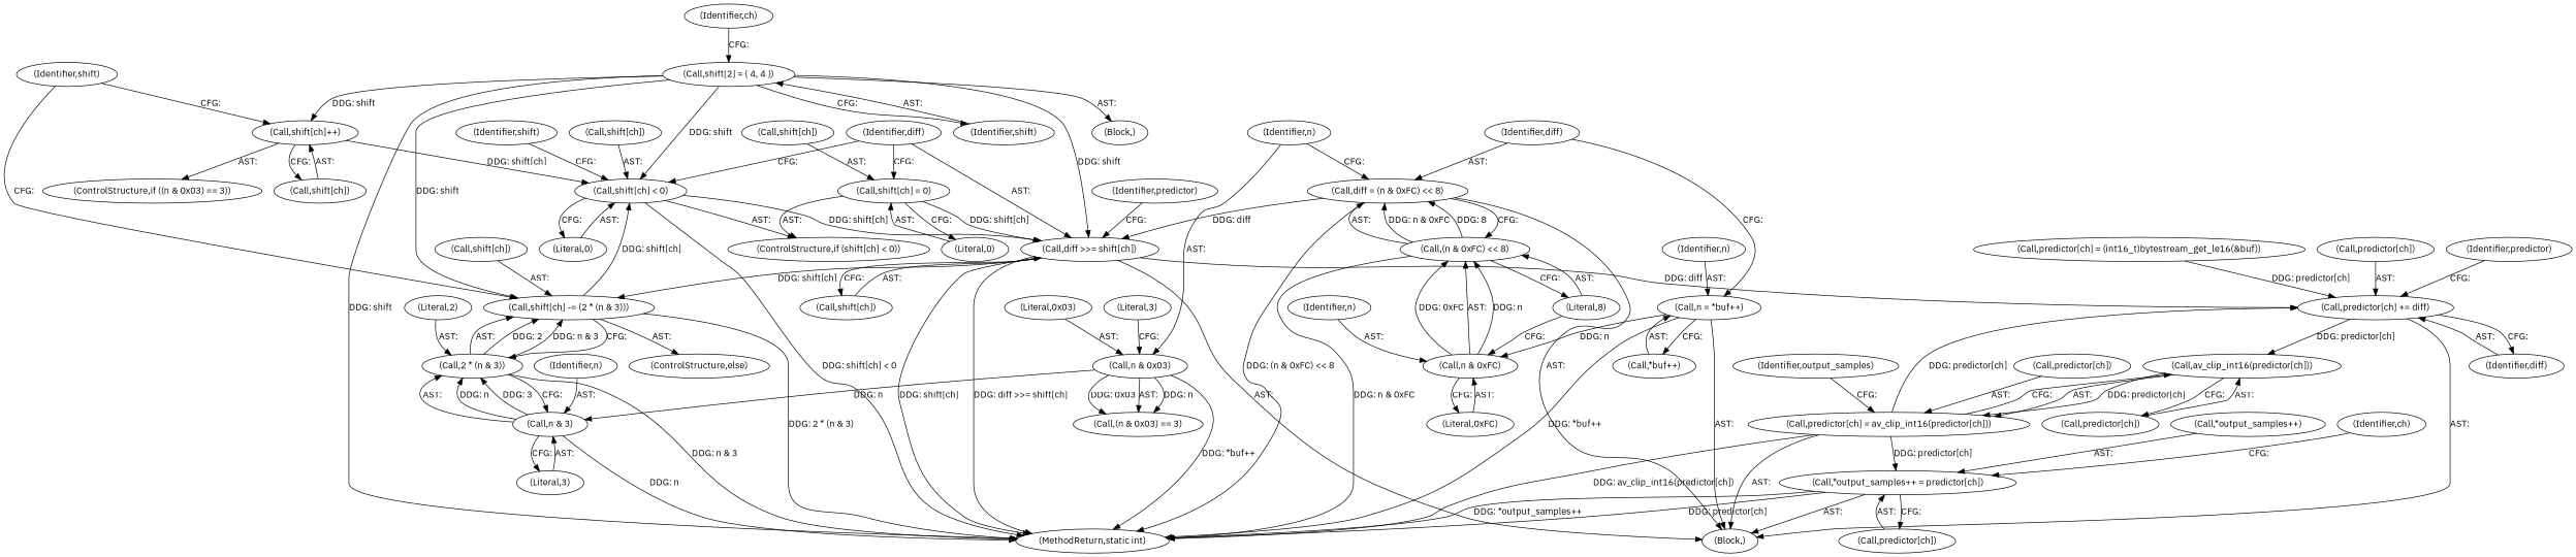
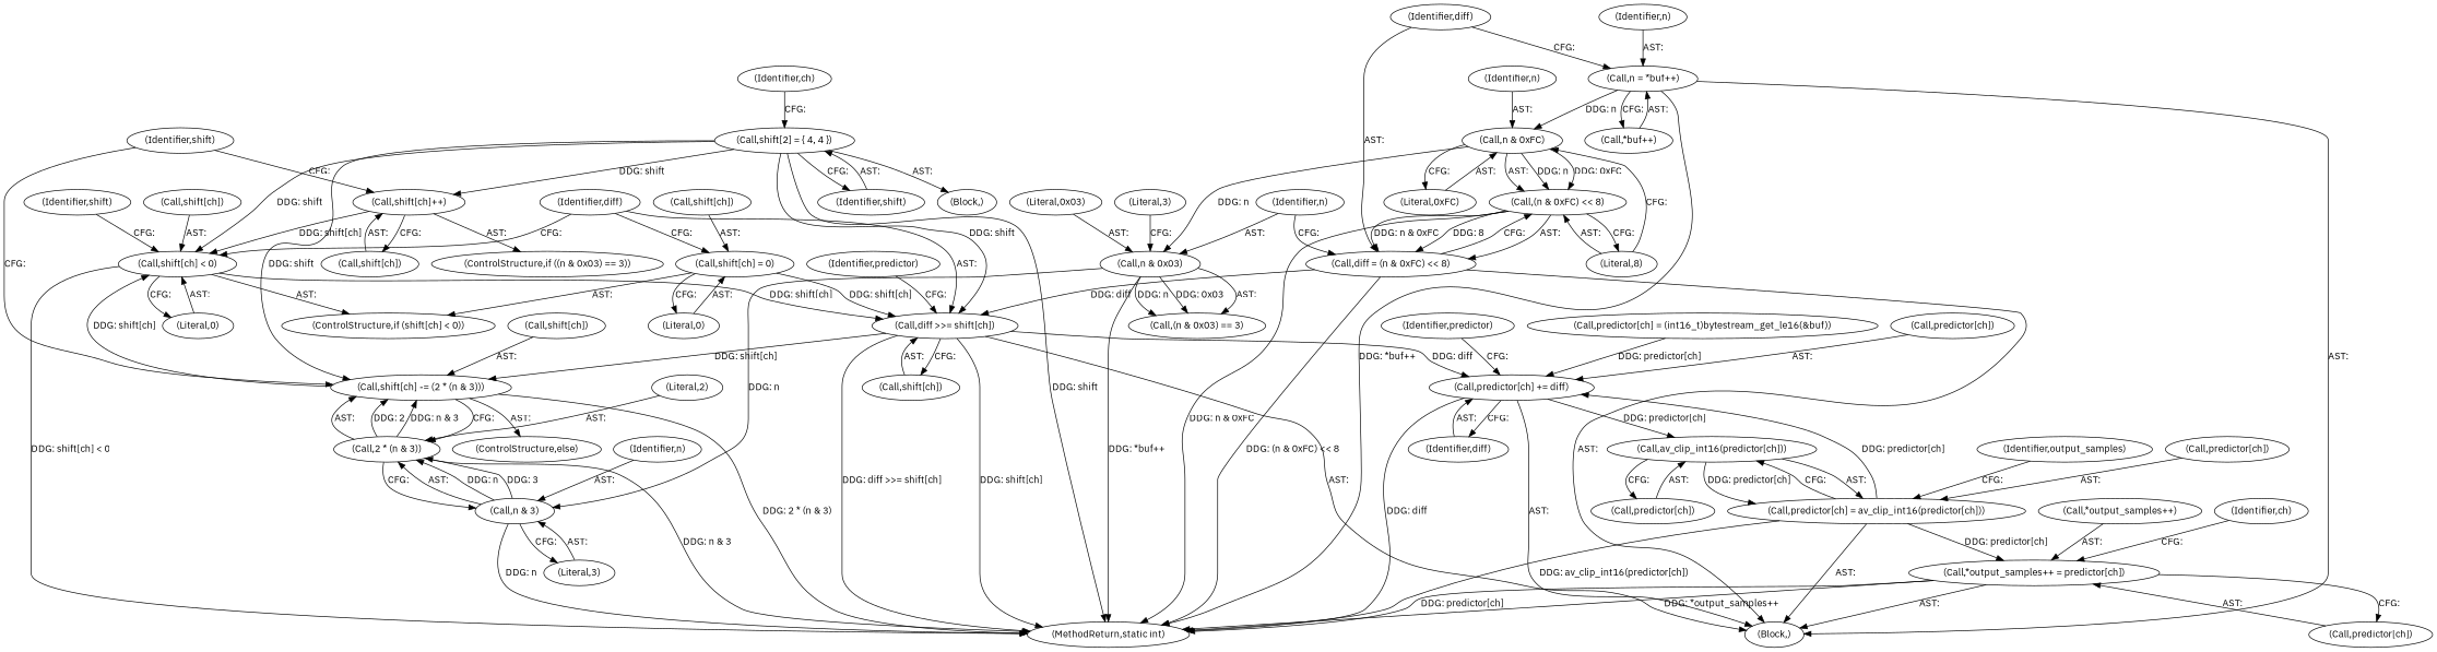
  digraph {
    fontname="IBM Plex Sans"
    node [fontname="IBM Plex Sans"]
    edge [fontname="IBM Plex Sans"]
    n1 [label="(Call,shift[ch]++)"]
    n2 [label="(Call,shift[ch] < 0)"]
    n3 [label="(ControlStructure,if ((n & 0x03) == 3))"]
    n4 [label="(Call,shift[ch])"]
    n5 [label="(Call,diff >>= shift[ch])"]
    n6 [label="(MethodReturn,static int)"]
    n7 [label="(Literal,0)"]
    n8 [label="(ControlStructure,if (shift[ch] < 0))"]
    n9 [label="(Call,shift[2] = { 4, 4 })"]
    n10 [label="(Call,shift[ch] -= (2 * (n & 3)))"]
    n11 [label="(Identifier,shift)"]
    n12 [label="(Block,)"]
    n13 [label="(Call,predictor[ch] += diff)"]
    n14 [label="(Block,)"]
    n15 [label="(Call,shift[ch])"]
    n16 [label="(Call,2 * (n & 3))"]
    n17 [label="(ControlStructure,else)"]
    n18 [label="(Call,av_clip_int16(predictor[ch]))"]
    n19 [label="(Identifier,diff)"]
    n20 [label="(Call,diff = (n & 0xFC) << 8)"]
    n21 [label="(Call,(n & 0xFC) << 8)"]
    n22 [label="(Literal,8)"]
    n23 [label="(Call,n & 0xFC)"]
    n24 [label="(Call,n & 0x03)"]
    n25 [label="(Literal,0xFC)"]
    n26 [label="(Call,n & 3)"]
    n27 [label="(Call,(n & 0x03) == 3)"]
    n28 [label="(Call,n = *buf++)"]
    n29 [label="(Call,*buf++)"]
    n30 [label="(Literal,3)"]
    n31 [label="(Literal,0x03)"]
    n32 [label="(Call,shift[ch] = 0)"]
    n33 [label="(Literal,0)"]
    n34 [label="(Call,predictor[ch] = av_clip_int16(predictor[ch]))"]
    n35 [label="(Call,predictor[ch])"]
    n36 [label="(Call,*output_samples++ = predictor[ch])"]
    n37 [label="(Call,predictor[ch])"]
    n38 [label="(Call,predictor[ch])"]
    n39 [label="(Identifier,predictor)"]
    n40 [label="(Identifier,shift)"]
    n41 [label="(Call,shift[ch])"]
    n42 [label="(Call,shift[ch])"]
    n43 [label="(Call,*output_samples++)"]
    n44 [label="(Identifier,shift)"]
    n45 [label="(Identifier,diff)"]
    n46 [label="(Identifier,n)"]
    n47 [label="(Identifier,output_samples)"]
    n48 [label="(Identifier,ch)"]
    n49 [label="(Identifier,n)"]
    n50 [label="(Literal,3)"]
    n51 [label="(Identifier,predictor)"]
    n52 [label="(Literal,2)"]
    n53 [label="(Call,shift[ch])"]
    n54 [label="(Identifier,diff)"]
    n55 [label="(Identifier,n)"]
    n56 [label="(Identifier,n)"]
    n57 [label="(Identifier,ch)"]
    n58 [label="(Call,predictor[ch] = (int16_t)bytestream_get_le16(&buf))"]
    n59 [label="(Call,predictor[ch])"]
    n1 -> n2 [label="DDG: shift[ch]"]
    n1 -> n3 [label="AST: "]
    n1 -> n4 [label="CFG: "]
    n2 -> n5 [label="DDG: shift[ch]"]
    n2 -> n6 [label="DDG: shift[ch] < 0"]
    n2 -> n7 [label="CFG: "]
    n2 -> n8 [label="AST: "]
    n4 -> n1 [label="AST: "]
    n5 -> n6 [label="DDG: shift[ch]"]
    n5 -> n6 [label="DDG: diff >>= shift[ch]"]
    n5 -> n10 [label="DDG: shift[ch]"]
    n5 -> n13 [label="DDG: diff"]
    n5 -> n14 [label="AST: "]
    n5 -> n15 [label="CFG: "]
    n7 -> n2 [label="AST: "]
    n9 -> n1 [label="DDG: shift"]
    n9 -> n2 [label="DDG: shift"]
    n9 -> n5 [label="DDG: shift"]
    n9 -> n6 [label="DDG: shift"]
    n9 -> n10 [label="DDG: shift"]
    n9 -> n11 [label="CFG: "]
    n9 -> n12 [label="AST: "]
    n10 -> n2 [label="DDG: shift[ch]"]
    n10 -> n6 [label="DDG: 2 * (n & 3)"]
    n10 -> n16 [label="CFG: "]
    n10 -> n17 [label="AST: "]
    n11 -> n9 [label="AST: "]
+   n13 -> n6 [label="DDG: diff"]
    n13 -> n14 [label="AST: "]
    n13 -> n18 [label="DDG: predictor[ch]"]
    n13 -> n19 [label="CFG: "]
    n15 -> n5 [label="AST: "]
    n16 -> n6 [label="DDG: n & 3"]
    n16 -> n10 [label="AST: "]
    n16 -> n10 [label="DDG: 2"]
    n16 -> n10 [label="DDG: n & 3"]
    n16 -> n26 [label="CFG: "]
    n18 -> n34 [label="AST: "]
    n18 -> n34 [label="DDG: predictor[ch]"]
    n18 -> n35 [label="CFG: "]
    n19 -> n13 [label="AST: "]
    n20 -> n5 [label="DDG: diff"]
    n20 -> n6 [label="DDG: (n & 0xFC) << 8"]
    n20 -> n14 [label="AST: "]
    n20 -> n21 [label="CFG: "]
    n21 -> n6 [label="DDG: n & 0xFC"]
    n21 -> n20 [label="AST: "]
    n21 -> n20 [label="DDG: n & 0xFC"]
    n21 -> n20 [label="DDG: 8"]
    n21 -> n22 [label="CFG: "]
    n22 -> n21 [label="AST: "]
    n22 -> n23 [label="CFG: "]
    n23 -> n21 [label="AST: "]
    n23 -> n21 [label="DDG: n"]
    n23 -> n21 [label="DDG: 0xFC"]
+   n23 -> n24 [label="DDG: n"]
    n23 -> n25 [label="CFG: "]
    n24 -> n6 [label="DDG: *buf++"]
    n24 -> n26 [label="DDG: n"]
    n24 -> n27 [label="AST: "]
    n24 -> n27 [label="DDG: n"]
    n24 -> n27 [label="DDG: 0x03"]
    n25 -> n23 [label="AST: "]
    n26 -> n6 [label="DDG: n"]
    n26 -> n16 [label="AST: "]
    n26 -> n16 [label="DDG: n"]
    n26 -> n16 [label="DDG: 3"]
    n26 -> n30 [label="CFG: "]
    n28 -> n6 [label="DDG: *buf++"]
    n28 -> n14 [label="AST: "]
    n28 -> n23 [label="DDG: n"]
    n28 -> n29 [label="CFG: "]
    n29 -> n28 [label="AST: "]
    n30 -> n26 [label="AST: "]
    n31 -> n24 [label="AST: "]
    n32 -> n5 [label="DDG: shift[ch]"]
    n32 -> n8 [label="AST: "]
    n32 -> n33 [label="CFG: "]
    n33 -> n32 [label="AST: "]
    n34 -> n6 [label="DDG: av_clip_int16(predictor[ch])"]
    n34 -> n13 [label="DDG: predictor[ch]"]
    n34 -> n14 [label="AST: "]
    n34 -> n18 [label="CFG: "]
    n34 -> n36 [label="DDG: predictor[ch]"]
    n35 -> n18 [label="AST: "]
    n36 -> n6 [label="DDG: predictor[ch]"]
    n36 -> n6 [label="DDG: *output_samples++"]
    n36 -> n14 [label="AST: "]
    n36 -> n37 [label="CFG: "]
    n37 -> n36 [label="AST: "]
    n38 -> n34 [label="AST: "]
    n39 -> n13 [label="CFG: "]
    n40 -> n2 [label="CFG: "]
    n41 -> n10 [label="AST: "]
    n42 -> n2 [label="AST: "]
    n43 -> n36 [label="AST: "]
    n44 -> n1 [label="CFG: "]
    n44 -> n10 [label="CFG: "]
    n45 -> n2 [label="CFG: "]
    n45 -> n5 [label="AST: "]
    n45 -> n32 [label="CFG: "]
    n46 -> n23 [label="AST: "]
    n47 -> n34 [label="CFG: "]
    n48 -> n36 [label="CFG: "]
    n49 -> n20 [label="CFG: "]
    n49 -> n24 [label="AST: "]
    n50 -> n24 [label="CFG: "]
    n51 -> n5 [label="CFG: "]
    n52 -> n16 [label="AST: "]
    n53 -> n32 [label="AST: "]
    n54 -> n20 [label="AST: "]
    n54 -> n28 [label="CFG: "]
    n55 -> n28 [label="AST: "]
    n56 -> n26 [label="AST: "]
    n57 -> n9 [label="CFG: "]
    n58 -> n13 [label="DDG: predictor[ch]"]
    n59 -> n13 [label="AST: "]
  }
